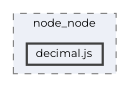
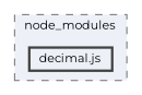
  digraph {
    compound=true
    fontname=Montserrat
    n1 [color=grey25 fillcolor="#edf0f7" fontname=Montserrat fontsize=10 height=0.2 label="decimal.js" shape=box style="filled,bold" width=0.4]
    subgraph cluster_1 {
      bgcolor="#edf0f7"
      fontsize=10
-     label=node_node
+     label=node_modules
      pencolor=grey50
      style="filled,dashed"
      n1
    }
  }
